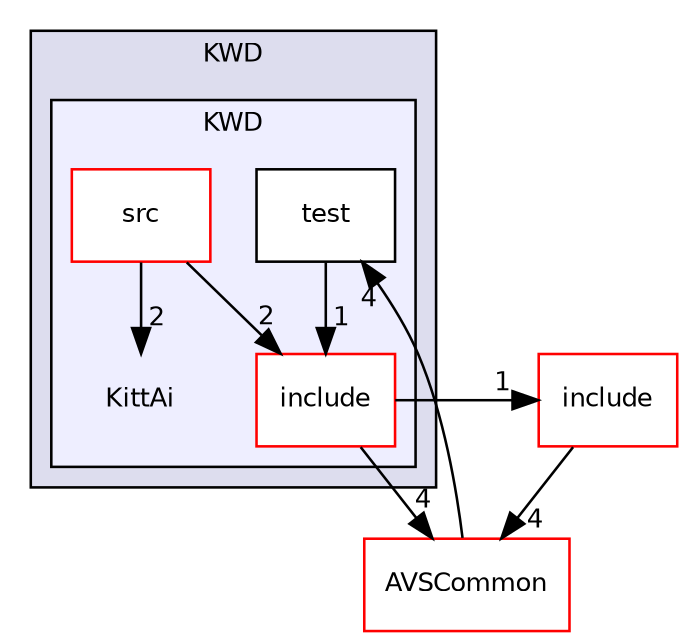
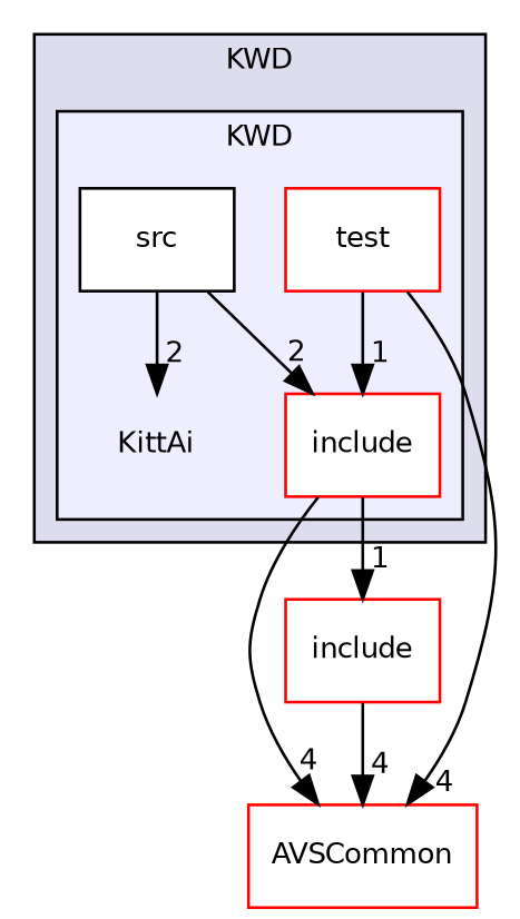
  digraph {
    compound=true
    node [fontname=Helvetica fontsize=10 shape=box color=red fillcolor=white style=filled]
    edge [headlabel=4 labeldistance=1.5 labelfontname=Helvetica labelfontsize=10]
    n1 [label=KittAi shape=plaintext color="" fillcolor="" style=""]
    n2 [label=include]
-   n3 [label=src]
-   n4 [color=black label=test]
+   n3 [color=black label=src]
+   n4 [label=test]
    n5 [label=AVSCommon]
    n6 [label=include]
    subgraph cluster_1 {
      bgcolor="#ddddee"
      fontname=Helvetica
      fontsize=10
      label=KWD
      pencolor=black
      subgraph cluster_2 {
        bgcolor="#eeeeff"
        fontname=Helvetica
        fontsize=10
        label=KWD
        pencolor=black
        n1
        n2
        n3
        n4
      }
    }
    n2 -> n5
    n2 -> n6 [headlabel=1]
    n3 -> n1 [headlabel=2]
    n3 -> n2 [headlabel=2]
    n4 -> n2 [headlabel=1]
-   n5 -> n4
+   n4 -> n5
    n6 -> n5
  }
